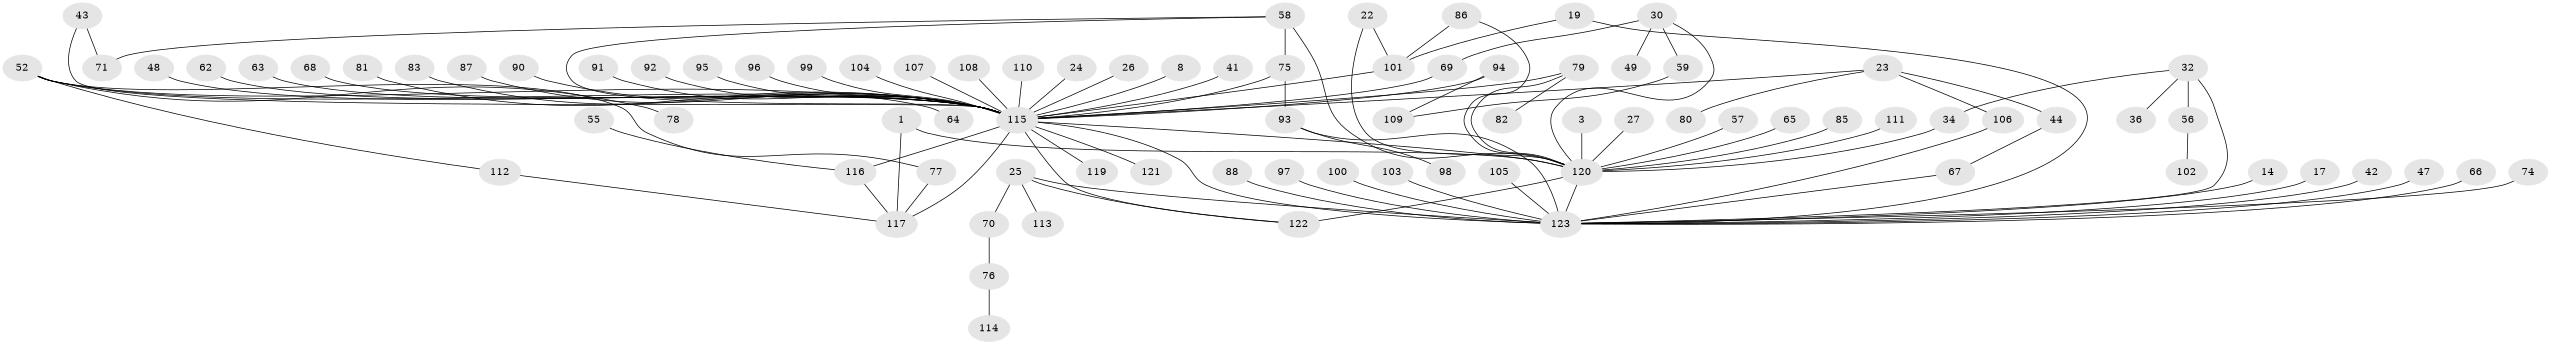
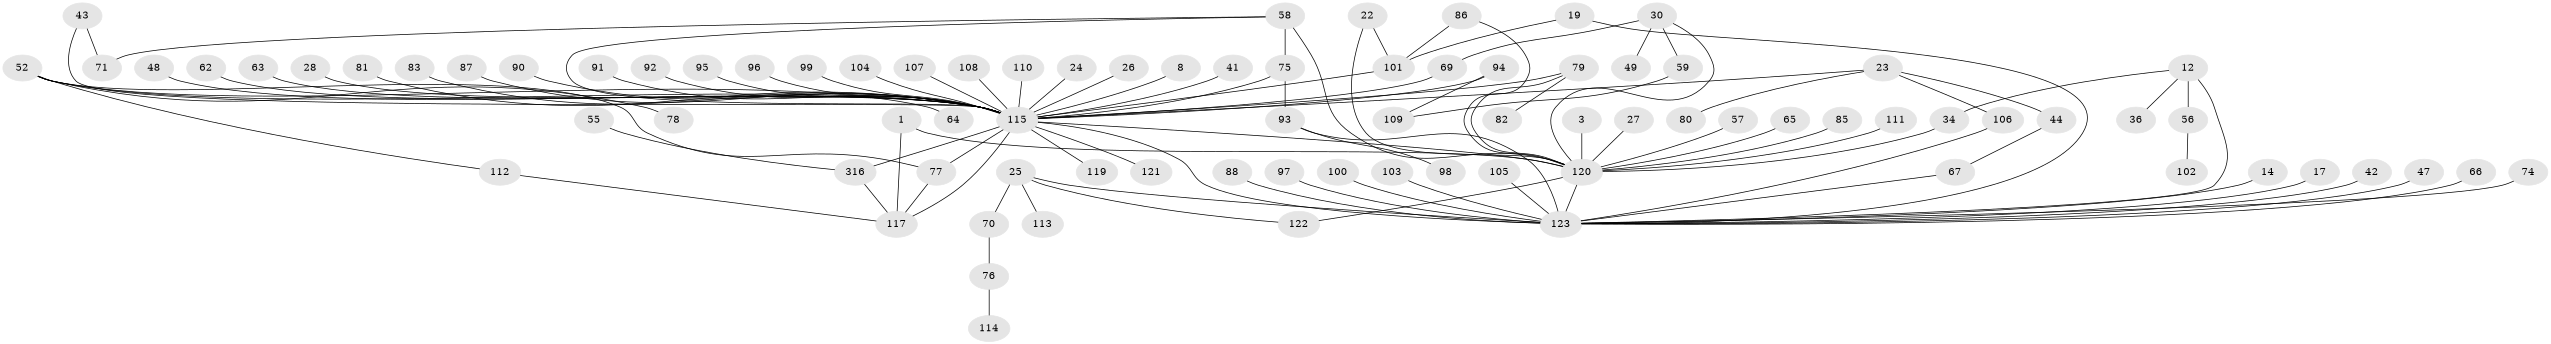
  graph {
    node [color=gray90 style=filled]
    117 [super="+53+5"]
    1
    120 [super="+12+2"]
    123 [super="+16+89+72+118+13"]
    122 [super="+11+73"]
    3
    115 [super="+84+60+4+61+22"]
-   116 [super="+46"]
+   116 [super="+46" label=316]
    119
    121
    8
    14
    17
    19
    101
    n16 [label=22]
    23
    44
    80
    106
    67
    24
    25
    70
    113
    76
    26
    27
    30
    49
    59
    69
    109
-   32 [super="+21"]
+   32 [super="+21" label=12]
    34 [super="+31+29"]
    36
    56
    102
    41
    42
    43
    71
    47
    48
    52 [super="+7"]
    64
    77
    78
    112
    55
    57
    58 [super="+51"]
    75 [super="+50"]
    93 [super="+37"]
    62
    63
    65
    66
-   68
+   68 [label=28]
    114
    74
    98
    79
    82
    81
    83
    85
    86
    87
    88
    90
    91
    92 [super="+9"]
    94
    95
    96
    97
    99
    100
    103
    104
    105
    107
    108
    110
    111
    1 -- 117
    1 -- 120 [weight=2]
    120 -- 123 [weight=4]
    120 -- 122 [weight=2]
    3 -- 120
    115 -- 117 [weight=2]
    115 -- 120 [weight=4]
    115 -- 123 [weight=5]
-   115 -- 122
+   115 -- 77
    115 -- 116
    115 -- 119
    115 -- 121
    116 -- 117 [weight=2]
    8 -- 115
    14 -- 123
    17 -- 123
    19 -- 123
    19 -- 101
    101 -- 115
    n16 -- 120
    n16 -- 101
    23 -- 115
    23 -- 44
    23 -- 80
    23 -- 106
    44 -- 67
    106 -- 123
    67 -- 123
    24 -- 115
    25 -- 123 [weight=3]
    25 -- 122
    25 -- 70
    25 -- 113
    70 -- 76
    76 -- 114
    26 -- 115
    27 -- 120
    30 -- 120
    30 -- 49
    30 -- 59
    30 -- 69
    59 -- 109
    69 -- 115
    32 -- 123 [weight=2]
    32 -- 34
    32 -- 36
    32 -- 56
    34 -- 120 [weight=5]
    56 -- 102
    41 -- 115
    42 -- 123
    43 -- 115
    43 -- 71
    47 -- 123
    48 -- 115
    52 -- 115 [weight=2]
    52 -- 64
    52 -- 77
    52 -- 78
    52 -- 112
    77 -- 117
    112 -- 117
    55 -- 116
    57 -- 120
    58 -- 120 [weight=2]
    58 -- 115
    58 -- 71
    58 -- 75
    75 -- 115 [weight=2]
    75 -- 93 [weight=2]
    93 -- 123 [weight=2]
    93 -- 98
    62 -- 115
    63 -- 115
    65 -- 120
    66 -- 123
    68 -- 115
    74 -- 123
    79 -- 120
    79 -- 115 [weight=2]
    79 -- 82
    81 -- 115
    83 -- 115
    85 -- 120
    86 -- 120
    86 -- 101
    87 -- 115
    88 -- 123
    90 -- 115
    91 -- 115
    92 -- 115
    94 -- 115
    94 -- 109
    95 -- 115
    96 -- 115 [weight=2]
    97 -- 123
    99 -- 115
    100 -- 123
    103 -- 123
    104 -- 115
    105 -- 123
    107 -- 115
    108 -- 115
    110 -- 115
    111 -- 120
  }
